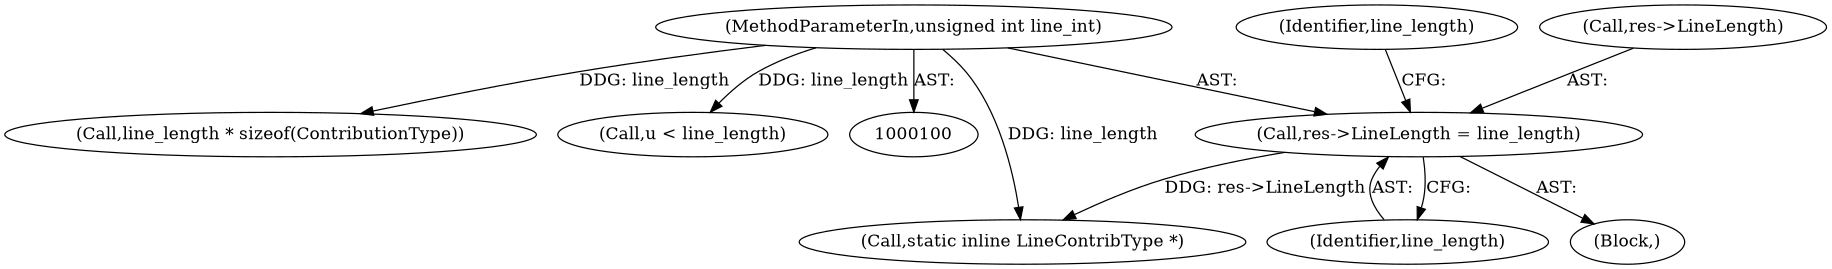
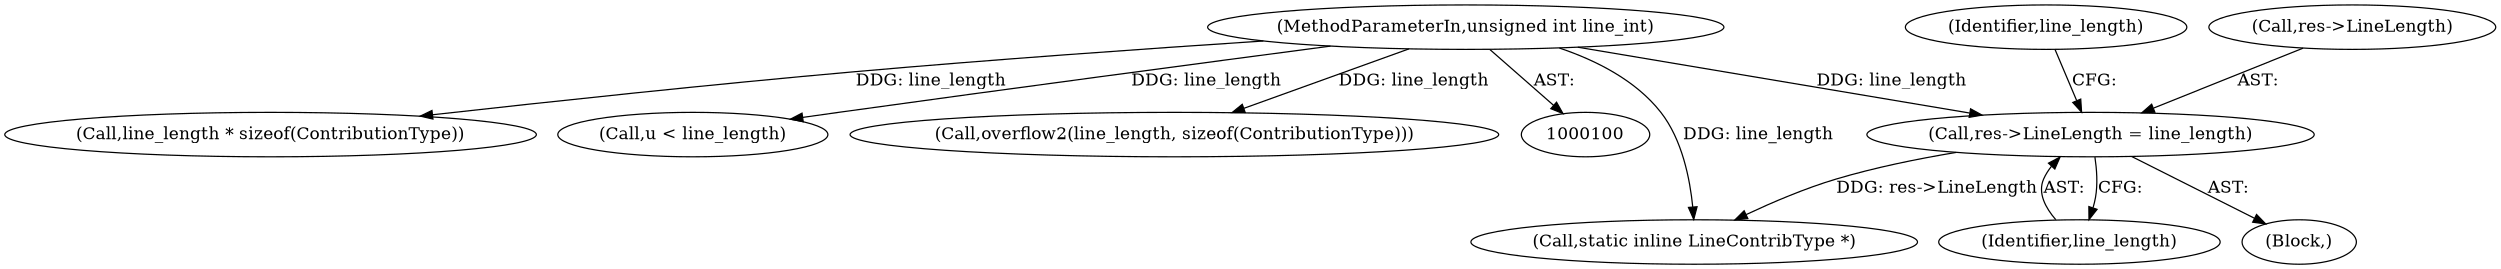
  digraph {
    n1 [label="(Call,res->LineLength = line_length)"]
    n2 [label="(Identifier,line_length)"]
    n3 [label="(Call,static inline LineContribType *)"]
    n4 [label="(Block,)"]
    n5 [label="(MethodParameterIn,unsigned int line_int)"]
    n6 [label="(Call,line_length * sizeof(ContributionType))"]
    n7 [label="(Call,u < line_length)"]
+   n8 [label="(Call,overflow2(line_length, sizeof(ContributionType)))"]
    1000100
    n10 [label="(Identifier,line_length)"]
    n11 [label="(Call,res->LineLength)"]
    n1 -> n2 [label="CFG: "]
    n1 -> n3 [label="DDG: res->LineLength"]
    n1 -> n4 [label="AST: "]
    n2 -> n1 [label="AST: "]
-   n5 -> n1 [label="AST: "]
+   n5 -> n1 [label="DDG: line_length"]
    n5 -> n3 [label="DDG: line_length"]
    n5 -> n6 [label="DDG: line_length"]
    n5 -> n7 [label="DDG: line_length"]
+   n5 -> n8 [label="DDG: line_length"]
    n5 -> 1000100 [label="AST: "]
    n10 -> n1 [label="CFG: "]
    n11 -> n1 [label="AST: "]
  }
